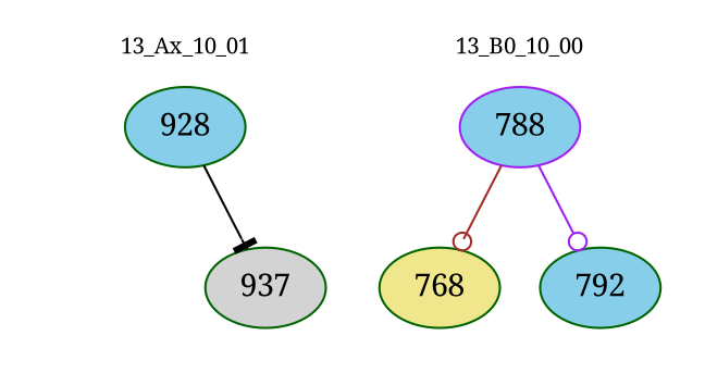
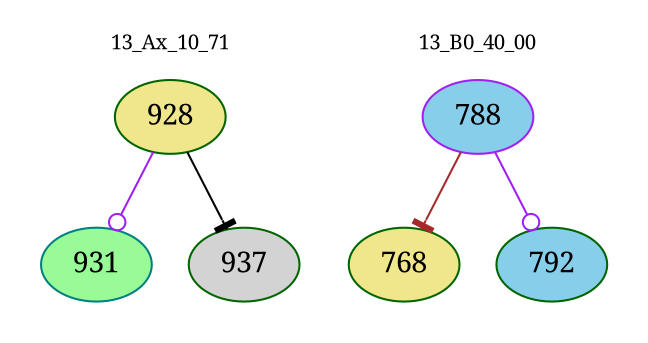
  digraph {
    fontname="Noto Serif"
    node [color=darkgreen fillcolor=khaki fontname="Noto Serif" style=filled]
    edge [arrowhead=odot color=purple fontname="Noto Serif"]
-   n1 [fillcolor=skyblue label=928]
+   n1 [label=928]
+   n2 [color=teal fillcolor=palegreen label=931]
    n3 [fillcolor=lightgrey label=937]
    n4 [color=purple fillcolor=skyblue label=788]
    n5 [label=768]
    n6 [fillcolor=skyblue label=792]
    subgraph cluster_1 {
      color=white
      fontsize=10
-     label="13_Ax_10_01"
+     label="13_Ax_10_71"
      n1
+     n2
      n3
    }
    subgraph cluster_2 {
      color=white
      fontsize=10
-     label="13_B0_10_00"
+     label="13_B0_40_00"
      n4
      n5
      n6
    }
+   n1 -> n2
    n1 -> n3 [arrowhead=tee color=black]
-   n4 -> n5 [color=brown]
+   n4 -> n5 [arrowhead=tee color=brown]
    n4 -> n6
  }
